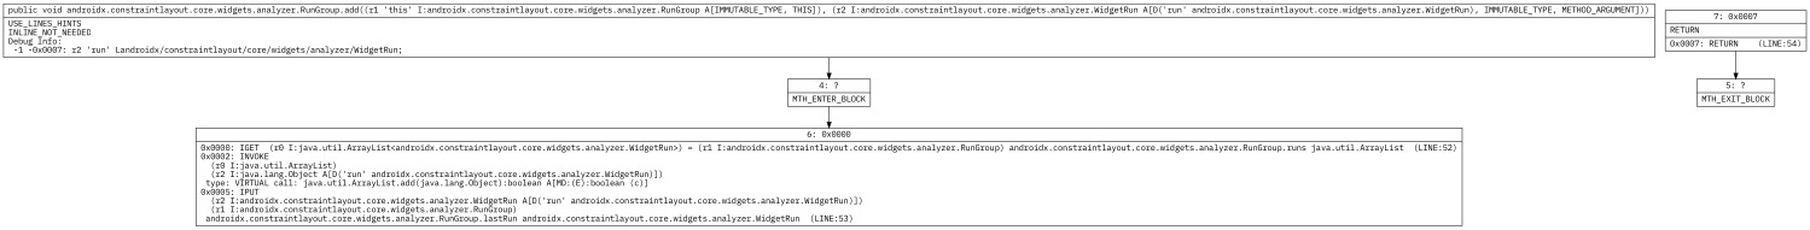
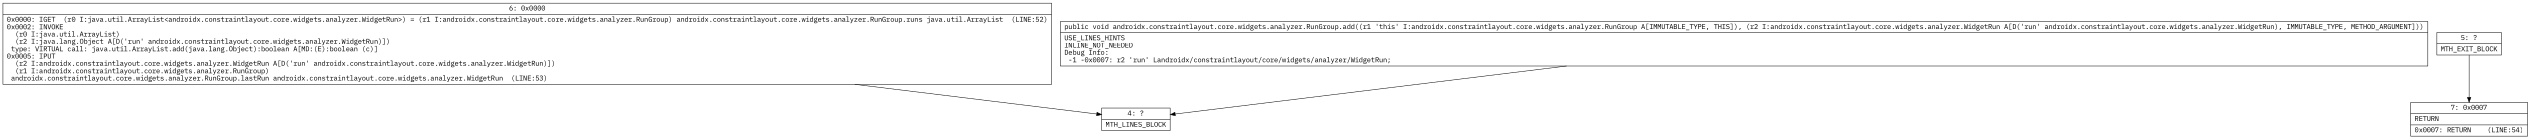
  digraph {
    fontname="IBM Plex Mono"
    node [fontname="IBM Plex Mono" shape=record]
    edge [fontname="IBM Plex Mono"]
-   n1 [label="{4\:\ ?|MTH_ENTER_BLOCK\l}"]
+   n1 [label="{4\:\ ?|MTH_LINES_BLOCK\l}"]
    n2 [label="{6\:\ 0x0000|0x0000: IGET  (r0 I:java.util.ArrayList\<androidx.constraintlayout.core.widgets.analyzer.WidgetRun\>) = (r1 I:androidx.constraintlayout.core.widgets.analyzer.RunGroup) androidx.constraintlayout.core.widgets.analyzer.RunGroup.runs java.util.ArrayList  (LINE:52)\l0x0002: INVOKE  \l  (r0 I:java.util.ArrayList)\l  (r2 I:java.lang.Object A[D('run' androidx.constraintlayout.core.widgets.analyzer.WidgetRun)])\l type: VIRTUAL call: java.util.ArrayList.add(java.lang.Object):boolean A[MD:(E):boolean (c)]\l0x0005: IPUT  \l  (r2 I:androidx.constraintlayout.core.widgets.analyzer.WidgetRun A[D('run' androidx.constraintlayout.core.widgets.analyzer.WidgetRun)])\l  (r1 I:androidx.constraintlayout.core.widgets.analyzer.RunGroup)\l androidx.constraintlayout.core.widgets.analyzer.RunGroup.lastRun androidx.constraintlayout.core.widgets.analyzer.WidgetRun  (LINE:53)\l}"]
    n3 [label="{7\:\ 0x0007|RETURN\l|0x0007: RETURN    (LINE:54)\l}"]
    n4 [label="{5\:\ ?|MTH_EXIT_BLOCK\l}"]
    n5 [label="{public void androidx.constraintlayout.core.widgets.analyzer.RunGroup.add((r1 'this' I:androidx.constraintlayout.core.widgets.analyzer.RunGroup A[IMMUTABLE_TYPE, THIS]), (r2 I:androidx.constraintlayout.core.widgets.analyzer.WidgetRun A[D('run' androidx.constraintlayout.core.widgets.analyzer.WidgetRun), IMMUTABLE_TYPE, METHOD_ARGUMENT]))  | USE_LINES_HINTS\lINLINE_NOT_NEEDED\lDebug Info:\l  \-1 \-0x0007: r2 'run' Landroidx\/constraintlayout\/core\/widgets\/analyzer\/WidgetRun;\l}"]
-   n1 -> n2
-   n3 -> n4
+   n2 -> n1
+   n4 -> n3
    n5 -> n1
  }
